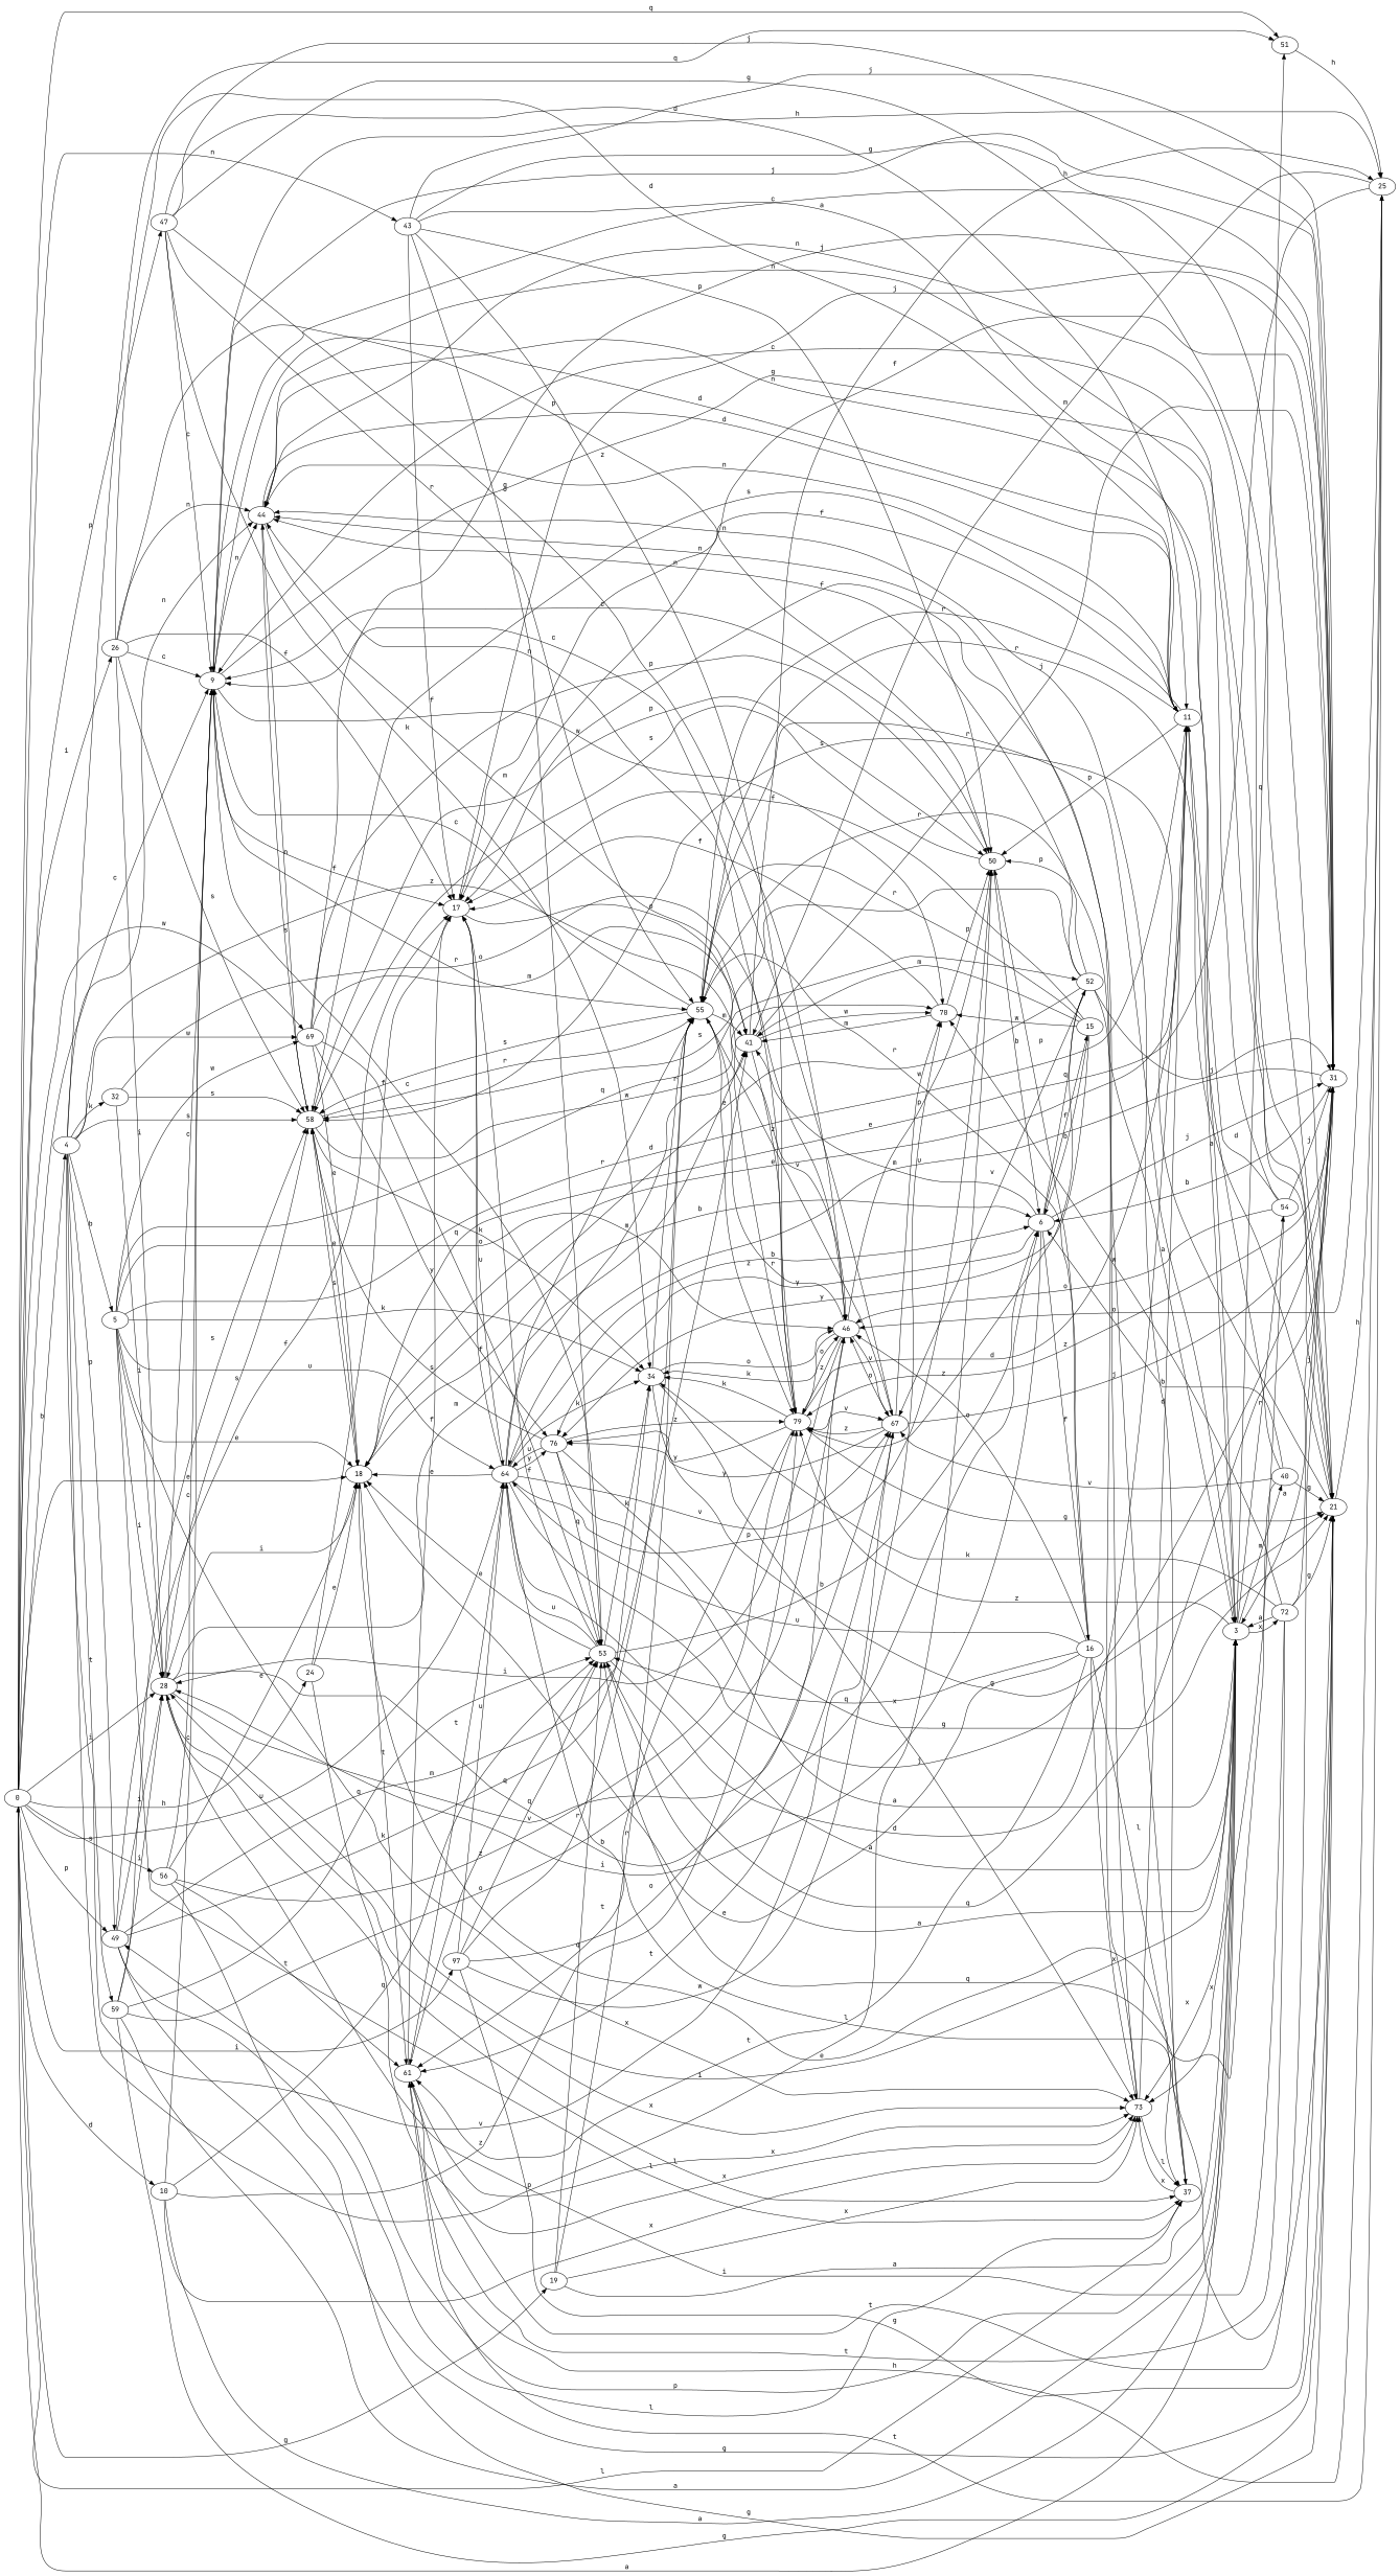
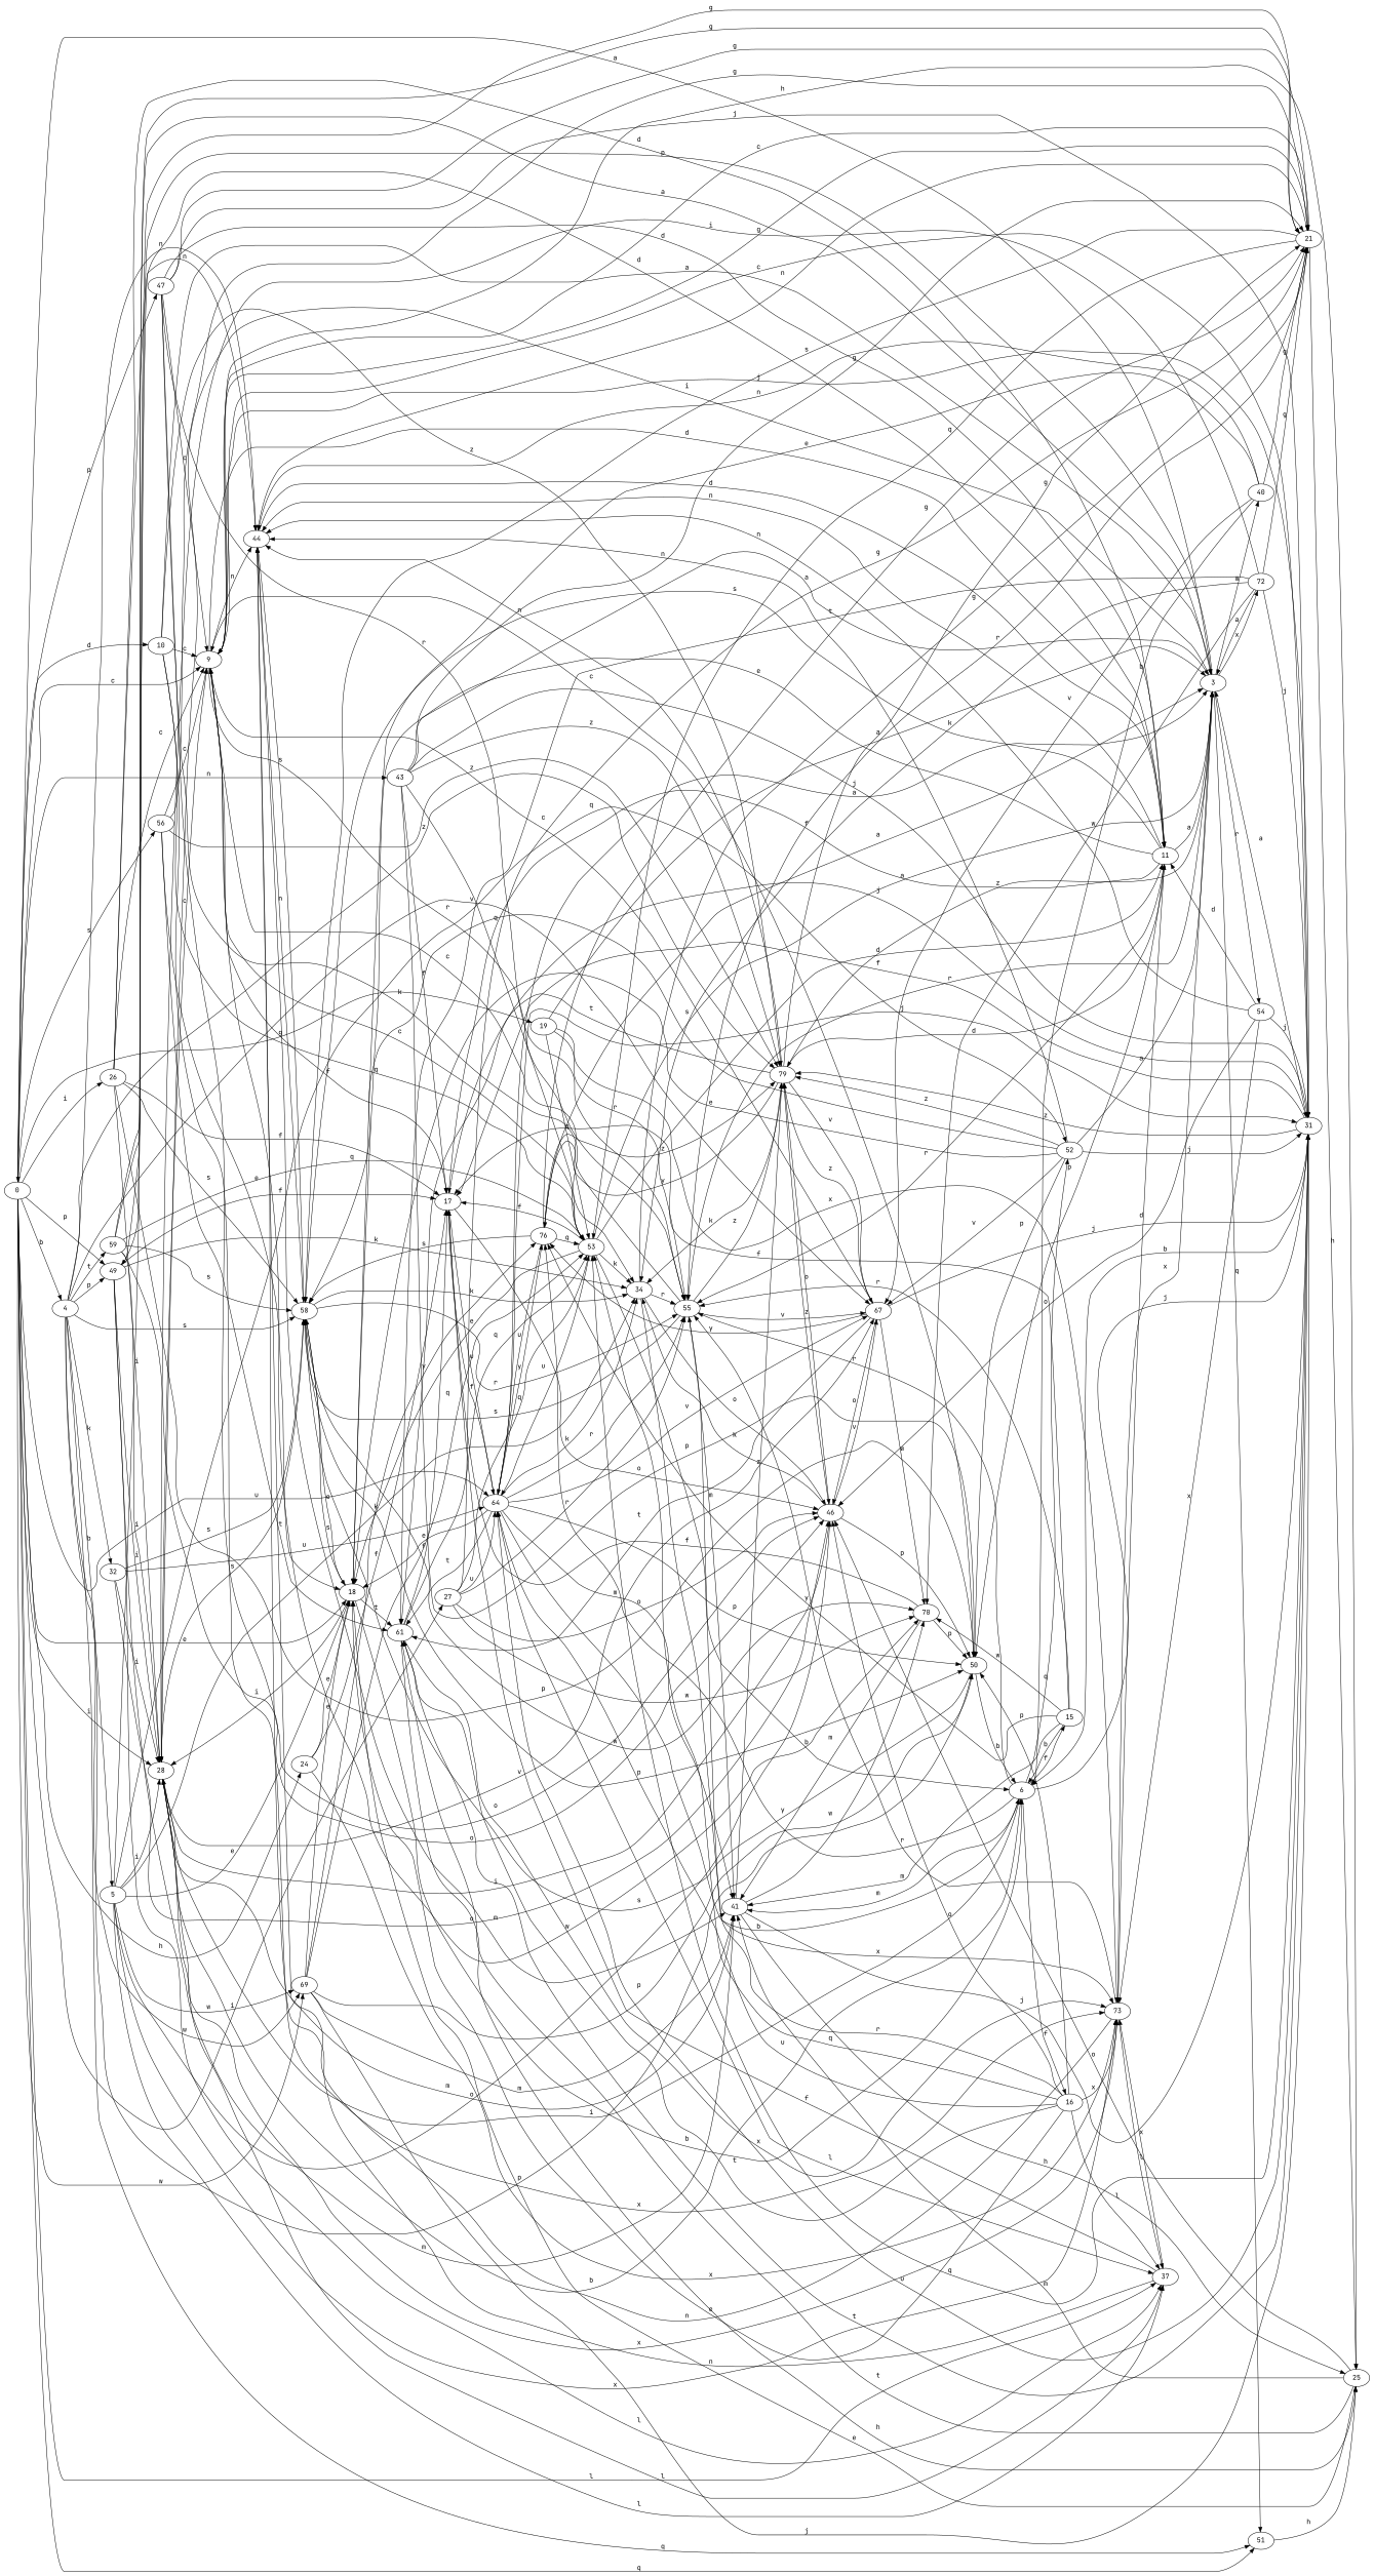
  strict digraph {
    fontname="JetBrains Mono"
    rankdir=LR
    node [fontname="JetBrains Mono"]
    edge [fontname="JetBrains Mono"]
    0
    4
    9
    10
    n5 [label=18]
    19
    24
    26
-   27 [label=97]
+   27
    28
    37
    43
    47
    49
    51
    56
    64
    69
    79
    5
    32
    44
    50
    58
    59
    67
    55
    11
    31
    17
    21
    25
    70
    3
    73
    53
    6
    61
    46
    41
    34
    76
    40
    54
    72
    52
    15
    16
    0 -> 4 [label=b]
    0 -> 9 [label=c]
    0 -> 10 [label=d]
    0 -> n5 [label=e]
    0 -> 19 [label=g]
    0 -> 24 [label=h]
    0 -> 26 [label=i]
    0 -> 27 [label=i]
    0 -> 28 [label=i]
    0 -> 37 [label=l]
    0 -> 43 [label=n]
    0 -> 47 [label=p]
    0 -> 49 [label=p]
    0 -> 51 [label=q]
    0 -> 56 [label=s]
    0 -> 64 [label=u]
    0 -> 69 [label=w]
    4 -> 49 [label=p]
    4 -> 51 [label=q]
    4 -> 69 [label=w]
    4 -> 79 [label=z]
    4 -> 5 [label=b]
    4 -> 32 [label=k]
    4 -> 44 [label=n]
    4 -> 50 [label=p]
    4 -> 58 [label=s]
    4 -> 59 [label=t]
    4 -> 67 [label=v]
    9 -> 44 [label=n]
    9 -> 55 [label=r]
    9 -> 11 [label=d]
    9 -> 31 [label=j]
    9 -> 17 [label=f]
    9 -> 21 [label=g]
    9 -> 25 [label=h]
    9 -> 70 [label=w]
    10 -> 9 [label=c]
    10 -> 79 [label=z]
    10 -> 3 [label=a]
    10 -> 73 [label=x]
    10 -> 53 [label=q]
    n5 -> 28 [label=i]
    n5 -> 58 [label=s]
    n5 -> 6 [label=b]
    n5 -> 61 [label=t]
    19 -> 55 [label=r]
    19 -> 3 [label=a]
    19 -> 73 [label=x]
    19 -> 53 [label=q]
    24 -> n5 [label=e]
    24 -> 17 [label=f]
    24 -> 73 [label=x]
    26 -> 9 [label=c]
    26 -> 28 [label=i]
    26 -> 44 [label=n]
    26 -> 50 [label=p]
    26 -> 58 [label=s]
    26 -> 11 [label=d]
    26 -> 17 [label=f]
    27 -> 64 [label=u]
    27 -> 55 [label=r]
    27 -> 21 [label=g]
    27 -> 70 [label=w]
    27 -> 53 [label=q]
    27 -> 46 [label=o]
    28 -> 9 [label=c]
    28 -> 37 [label=l]
    28 -> 58 [label=s]
    28 -> 67 [label=v]
    28 -> 73 [label=x]
    28 -> 6 [label=b]
    28 -> 41 [label=m]
    37 -> 44 [label=n]
    37 -> 17 [label=f]
    37 -> 73 [label=x]
    43 -> 79 [label=z]
    43 -> 50 [label=p]
    43 -> 31 [label=j]
    43 -> 17 [label=f]
    43 -> 21 [label=g]
    43 -> 3 [label=a]
    43 -> 53 [label=q]
    47 -> 9 [label=c]
    47 -> 55 [label=r]
    47 -> 11 [label=d]
    47 -> 31 [label=j]
    47 -> 21 [label=g]
    47 -> 46 [label=o]
    47 -> 34 [label=k]
    49 -> 28 [label=i]
    49 -> 37 [label=l]
    49 -> 17 [label=f]
    49 -> 21 [label=g]
    49 -> 41 [label=m]
    49 -> 34 [label=k]
    51 -> 25 [label=h]
    56 -> 9 [label=c]
    56 -> n5 [label=e]
    56 -> 79 [label=z]
    56 -> 21 [label=g]
    56 -> 61 [label=t]
    64 -> n5 [label=e]
    64 -> 37 [label=l]
    64 -> 50 [label=p]
    64 -> 67 [label=v]
    64 -> 55 [label=r]
    64 -> 31 [label=j]
    64 -> 17 [label=f]
    64 -> 3 [label=a]
    64 -> 6 [label=b]
    64 -> 61 [label=t]
    64 -> 41 [label=m]
    64 -> 34 [label=k]
    64 -> 76 [label=y]
    69 -> n5 [label=e]
    69 -> 50 [label=p]
    69 -> 31 [label=j]
    69 -> 53 [label=q]
    69 -> 41 [label=m]
    69 -> 76 [label=y]
    79 -> 44 [label=n]
    79 -> 67 [label=v]
    79 -> 11 [label=d]
    79 -> 21 [label=g]
    79 -> 61 [label=t]
    79 -> 46 [label=o]
    79 -> 34 [label=k]
    79 -> 76 [label=y]
    5 -> n5 [label=e]
    5 -> 28 [label=i]
    5 -> 37 [label=l]
-   5 -> 64 [label=u]
+   32 -> 64 [label=u]
    5 -> 69 [label=w]
    5 -> 11 [label=d]
    5 -> 73 [label=x]
    5 -> 46 [label=o]
    5 -> 34 [label=k]
    5 -> 52 [label=q]
    32 -> 28 [label=i]
    32 -> 58 [label=s]
    32 -> 46 [label=o]
    44 -> 58 [label=s]
    44 -> 11 [label=d]
    44 -> 41 [label=m]
    50 -> 9 [label=c]
    50 -> 58 [label=s]
    50 -> 6 [label=b]
    58 -> n5 [label=e]
    58 -> 44 [label=n]
    58 -> 50 [label=p]
    58 -> 55 [label=r]
    58 -> 70 [label=w]
    58 -> 34 [label=k]
    59 -> 28 [label=i]
    59 -> 58 [label=s]
    59 -> 21 [label=g]
    59 -> 3 [label=a]
    59 -> 53 [label=q]
    59 -> 46 [label=o]
    67 -> 9 [label=c]
    67 -> 79 [label=z]
    67 -> 31 [label=j]
    67 -> 70 [label=w]
    67 -> 61 [label=t]
    67 -> 46 [label=o]
    67 -> 76 [label=y]
    55 -> 9 [label=c]
    55 -> 79 [label=z]
    55 -> 58 [label=s]
    55 -> 67 [label=v]
    55 -> 41 [label=m]
-   n5 -> 11 [label=e]
+   11 -> n5 [label=e]
    11 -> 44 [label=n]
    11 -> 50 [label=p]
    11 -> 58 [label=s]
    11 -> 55 [label=r]
    11 -> 17 [label=f]
    11 -> 3 [label=a]
    31 -> 9 [label=c]
    31 -> 64 [label=u]
    31 -> 79 [label=z]
    31 -> 17 [label=f]
    31 -> 3 [label=a]
    31 -> 53 [label=q]
    31 -> 6 [label=b]
    31 -> 61 [label=t]
    17 -> 64 [label=u]
    17 -> 31 [label=j]
    17 -> 46 [label=o]
    21 -> 9 [label=c]
    21 -> 44 [label=n]
    21 -> 58 [label=s]
    21 -> 55 [label=r]
    21 -> 25 [label=h]
    21 -> 53 [label=q]
    25 -> n5 [label=e]
    25 -> 61 [label=t]
    25 -> 46 [label=o]
    25 -> 41 [label=m]
    70 -> 50 [label=p]
    70 -> 17 [label=f]
    70 -> 41 [label=m]
    3 -> 0 [label=a]
    3 -> 28 [label=i]
    3 -> 49 [label=p]
    3 -> 51 [label=q]
    3 -> 79 [label=z]
    3 -> 55 [label=r]
    3 -> 73 [label=x]
    3 -> 40 [label=m]
    3 -> 54 [label=r]
    3 -> 72 [label=x]
    73 -> 37 [label=l]
    73 -> 44 [label=n]
    73 -> 55 [label=r]
    73 -> 11 [label=d]
    53 -> 9 [label=c]
    53 -> n5 [label=e]
    53 -> 64 [label=u]
    53 -> 11 [label=d]
    53 -> 17 [label=f]
    53 -> 3 [label=a]
    53 -> 6 [label=b]
    53 -> 34 [label=k]
    6 -> 28 [label=i]
    6 -> 31 [label=j]
    6 -> 41 [label=m]
    6 -> 76 [label=y]
    6 -> 52 [label=q]
    6 -> 15 [label=f]
    6 -> 16 [label=f]
    61 -> 17 [label=f]
    61 -> 25 [label=h]
    61 -> 73 [label=x]
    61 -> 53 [label=q]
    46 -> 28 [label=i]
    46 -> 79 [label=z]
    46 -> 50 [label=p]
    46 -> 67 [label=v]
-   46 -> 55 [label=r]
+   6 -> 55 [label=r]
    46 -> 34 [label=k]
    41 -> 79 [label=z]
    41 -> 31 [label=j]
    41 -> 25 [label=h]
    41 -> 70 [label=w]
    34 -> 55 [label=r]
    34 -> 21 [label=g]
    34 -> 73 [label=x]
    34 -> 46 [label=o]
    76 -> 64 [label=u]
    76 -> 79 [label=z]
    76 -> 58 [label=s]
    76 -> 21 [label=g]
    76 -> 3 [label=a]
    76 -> 53 [label=q]
    40 -> n5 [label=e]
    40 -> 44 [label=n]
    40 -> 67 [label=v]
    40 -> 21 [label=g]
    40 -> 6 [label=b]
    54 -> 44 [label=n]
    54 -> 11 [label=d]
    54 -> 31 [label=j]
    54 -> 73 [label=x]
    54 -> 46 [label=o]
    72 -> 28 [label=i]
    72 -> 31 [label=j]
    72 -> 21 [label=g]
    72 -> 70 [label=w]
    72 -> 3 [label=a]
    72 -> 61 [label=t]
    72 -> 34 [label=k]
    52 -> n5 [label=e]
    52 -> 79 [label=z]
    52 -> 44 [label=n]
    52 -> 50 [label=p]
    52 -> 58 [label=s]
    52 -> 67 [label=v]
    52 -> 31 [label=j]
    52 -> 3 [label=a]
    15 -> 55 [label=r]
    15 -> 17 [label=f]
    15 -> 70 [label=w]
    15 -> 6 [label=b]
    15 -> 41 [label=m]
    15 -> 76 [label=y]
    16 -> n5 [label=e]
    16 -> 37 [label=l]
    16 -> 64 [label=u]
    16 -> 50 [label=p]
    16 -> 55 [label=r]
    16 -> 73 [label=x]
    16 -> 53 [label=q]
    16 -> 61 [label=t]
    16 -> 46 [label=o]
  }
